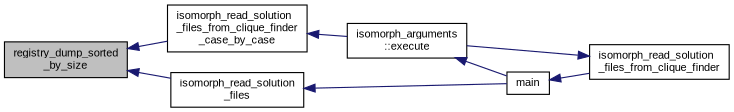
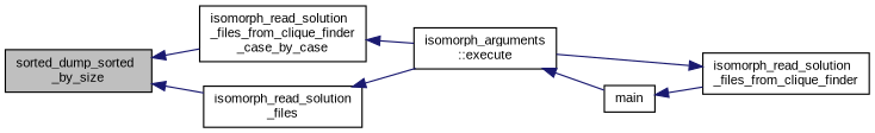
  digraph {
    fontname="Liberation Sans"
    rankdir=LR
    node [color=black fillcolor=white fontname="Liberation Sans" fontsize=10 shape=record style=filled]
    edge [color=midnightblue dir=back fontname="Liberation Sans" fontsize=10 labelfontname=Helvetica labelfontsize=10 style=solid]
-   n1 [fillcolor=grey75 fontcolor=black height=0.2 label="registry_dump_sorted\l_by_size" width=0.4]
+   n1 [fillcolor=grey75 fontcolor=black height=0.2 label="sorted_dump_sorted\l_by_size" width=0.4]
    n2 [height=0.2 label="isomorph_read_solution\l_files" width=0.4]
    n3 [height=0.2 label="isomorph_read_solution\l_files_from_clique_finder\l_case_by_case" width=0.4]
    n4 [height=0.2 label="isomorph_arguments\l::execute" width=0.4]
    n5 [height=0.2 label="isomorph_read_solution\l_files_from_clique_finder" width=0.4]
    n6 [height=0.2 label=main width=0.4]
    n1 -> n2
    n1 -> n3
-   n2 -> n6
+   n2 -> n4
    n3 -> n4
    n4 -> n6
    n5 -> n4
    n6 -> n5
  }
